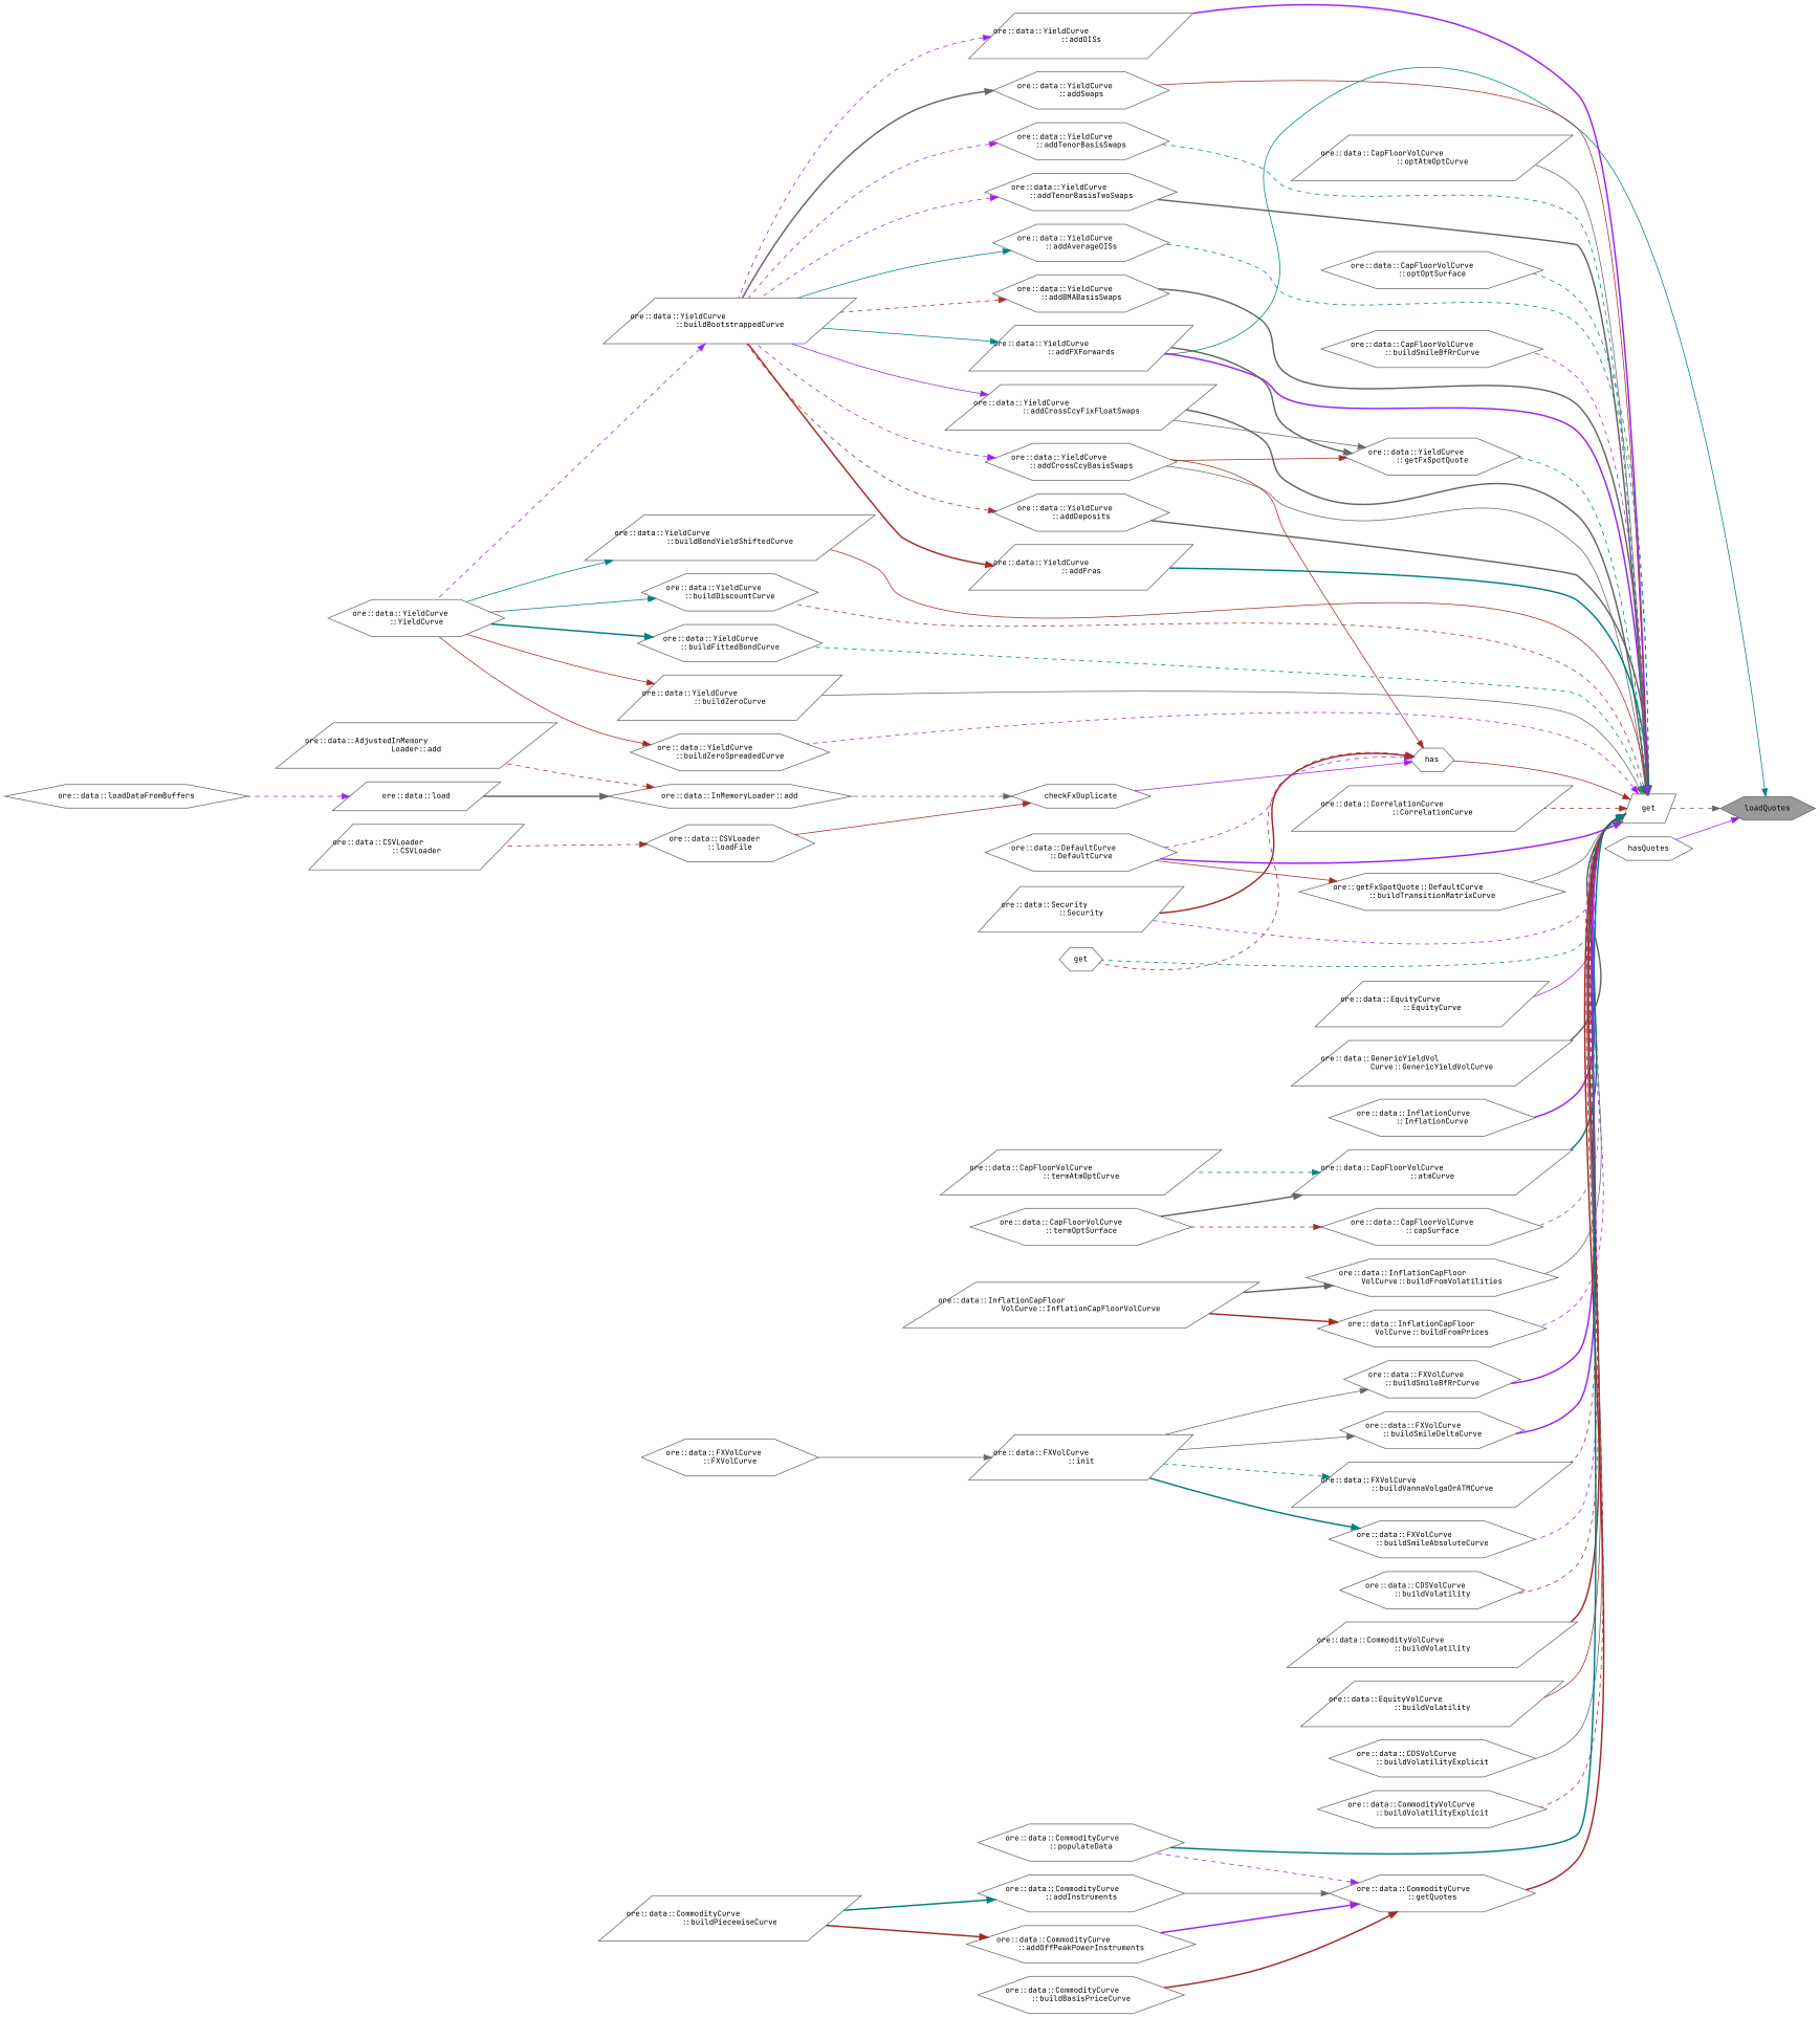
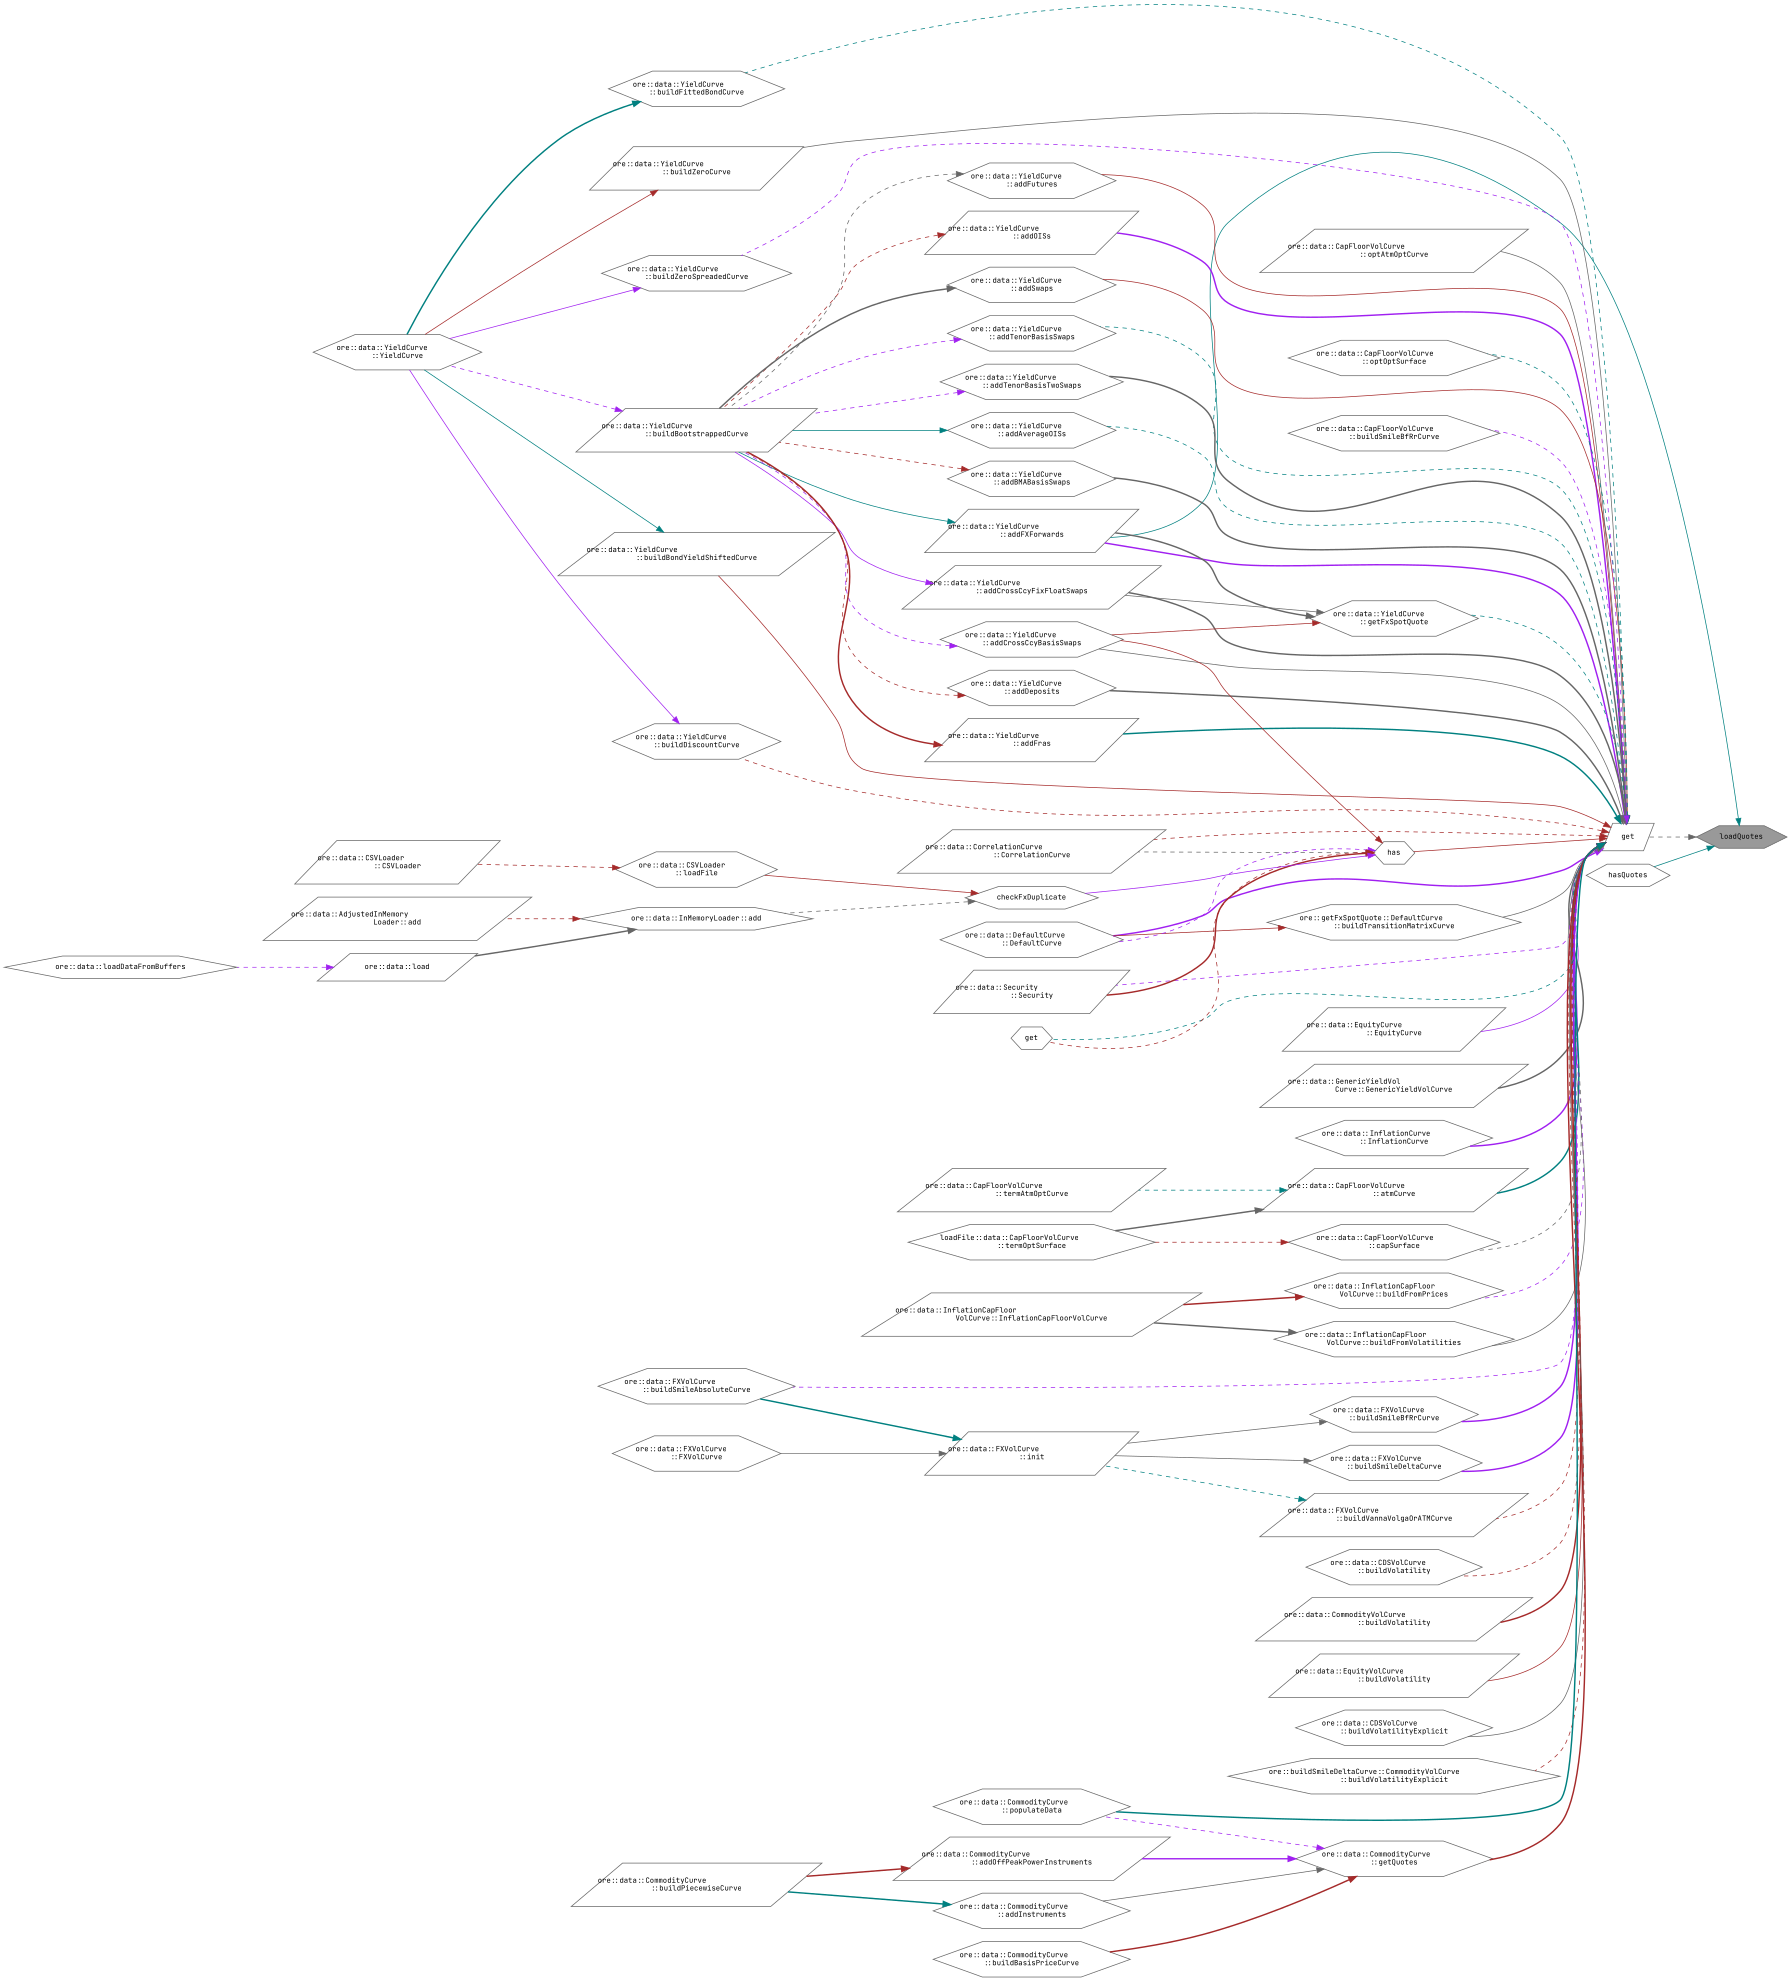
  digraph {
    fontname="JetBrains Mono"
    rankdir=RL
    node [color=grey40 fillcolor=white fontname="JetBrains Mono" fontsize=10 shape=hexagon style=filled]
    edge [color=brown dir=back fontname="JetBrains Mono" fontsize=10 labelfontname=Helvetica labelfontsize=10 style=dashed]
    n1 [color=gray40 fillcolor=grey60 fontcolor=black height=0.2 label=loadQuotes width=0.4]
    n2 [height=0.2 label="ore::data::YieldCurve\l::addFXForwards" shape=parallelogram width=0.4]
    n3 [height=0.2 label=get shape=parallelogram width=0.4]
    n4 [height=0.2 label=hasQuotes width=0.4]
    n5 [height=0.2 label="ore::data::YieldCurve\l::buildBootstrappedCurve" shape=parallelogram width=0.4]
    n6 [height=0.2 label="ore::data::CorrelationCurve\l::CorrelationCurve" shape=parallelogram width=0.4]
    n7 [height=0.2 label="ore::data::DefaultCurve\l::DefaultCurve" width=0.4]
    n8 [height=0.2 label="ore::data::EquityCurve\l::EquityCurve" shape=parallelogram width=0.4]
    n9 [height=0.2 label="ore::data::GenericYieldVol\lCurve::GenericYieldVolCurve" shape=parallelogram width=0.4]
    n10 [height=0.2 label="ore::data::InflationCurve\l::InflationCurve" width=0.4]
    n11 [height=0.2 label="ore::data::Security\l::Security" shape=parallelogram width=0.4]
    n12 [height=0.2 label="ore::data::YieldCurve\l::addAverageOISs" width=0.4]
    n13 [height=0.2 label="ore::data::YieldCurve\l::addBMABasisSwaps" width=0.4]
    n14 [height=0.2 label="ore::data::YieldCurve\l::addCrossCcyBasisSwaps" width=0.4]
    n15 [height=0.2 label="ore::data::YieldCurve\l::addCrossCcyFixFloatSwaps" shape=parallelogram width=0.4]
    n16 [height=0.2 label="ore::data::YieldCurve\l::addDeposits" width=0.4]
    n17 [height=0.2 label="ore::data::YieldCurve\l::addFras" shape=parallelogram width=0.4]
+   n18 [height=0.2 label="ore::data::YieldCurve\l::addFutures" width=0.4]
    n19 [height=0.2 label="ore::data::YieldCurve\l::addOISs" shape=parallelogram width=0.4]
    n20 [height=0.2 label="ore::data::YieldCurve\l::addSwaps" width=0.4]
    n21 [height=0.2 label="ore::data::YieldCurve\l::addTenorBasisSwaps" width=0.4]
    n22 [height=0.2 label="ore::data::YieldCurve\l::addTenorBasisTwoSwaps" width=0.4]
    n23 [height=0.2 label="ore::data::CapFloorVolCurve\l::atmCurve" shape=parallelogram width=0.4]
    n24 [height=0.2 label="ore::data::YieldCurve\l::buildBondYieldShiftedCurve" shape=parallelogram width=0.4]
    n25 [height=0.2 label="ore::data::YieldCurve\l::buildDiscountCurve" width=0.4]
    n26 [height=0.2 label="ore::data::YieldCurve\l::buildFittedBondCurve" width=0.4]
    n27 [height=0.2 label="ore::data::InflationCapFloor\lVolCurve::buildFromPrices" width=0.4]
    n28 [height=0.2 label="ore::data::InflationCapFloor\lVolCurve::buildFromVolatilities" width=0.4]
    n29 [height=0.2 label="ore::data::FXVolCurve\l::buildSmileAbsoluteCurve" width=0.4]
    n30 [height=0.2 label="ore::data::FXVolCurve\l::buildSmileBfRrCurve" width=0.4]
    n31 [height=0.2 label="ore::data::FXVolCurve\l::buildSmileDeltaCurve" width=0.4]
    n32 [height=0.2 label="ore::getFxSpotQuote::DefaultCurve\l::buildTransitionMatrixCurve" width=0.4]
    n33 [height=0.2 label="ore::data::FXVolCurve\l::buildVannaVolgaOrATMCurve" shape=parallelogram width=0.4]
    n34 [height=0.2 label="ore::data::CDSVolCurve\l::buildVolatility" width=0.4]
    n35 [height=0.2 label="ore::data::CommodityVolCurve\l::buildVolatility" shape=parallelogram width=0.4]
    n36 [height=0.2 label="ore::data::EquityVolCurve\l::buildVolatility" shape=parallelogram width=0.4]
    n37 [height=0.2 label="ore::data::CDSVolCurve\l::buildVolatilityExplicit" width=0.4]
-   n38 [height=0.2 label="ore::data::CommodityVolCurve\l::buildVolatilityExplicit" width=0.4]
+   n38 [height=0.2 label="ore::buildSmileDeltaCurve::CommodityVolCurve\l::buildVolatilityExplicit" width=0.4]
    n39 [height=0.2 label="ore::data::YieldCurve\l::buildZeroCurve" shape=parallelogram width=0.4]
    n40 [height=0.2 label="ore::data::YieldCurve\l::buildZeroSpreadedCurve" width=0.4]
    n41 [height=0.2 label="ore::data::CapFloorVolCurve\l::capSurface" width=0.4]
    n42 [height=0.2 label=get width=0.4]
    n43 [height=0.2 label="ore::data::YieldCurve\l::getFxSpotQuote" width=0.4]
    n44 [height=0.2 label="ore::data::CommodityCurve\l::getQuotes" width=0.4]
    n45 [height=0.2 label="ore::data::CommodityCurve\l::populateData" width=0.4]
    n46 [height=0.2 label=has width=0.4]
    n47 [height=0.2 label="ore::data::CapFloorVolCurve\l::optAtmOptCurve" shape=parallelogram width=0.4]
    n48 [height=0.2 label="ore::data::CapFloorVolCurve\l::optOptSurface" width=0.4]
    n49 [height=0.2 label="ore::data::CapFloorVolCurve\l::buildSmileBfRrCurve" width=0.4]
    n50 [height=0.2 label="ore::data::YieldCurve\l::YieldCurve" width=0.4]
    n51 [height=0.2 label="ore::data::CapFloorVolCurve\l::termAtmOptCurve" shape=parallelogram width=0.4]
-   n52 [height=0.2 label="ore::data::CapFloorVolCurve\l::termOptSurface" width=0.4]
+   n52 [height=0.2 label="loadFile::data::CapFloorVolCurve\l::termOptSurface" width=0.4]
    n53 [height=0.2 label="ore::data::InflationCapFloor\lVolCurve::InflationCapFloorVolCurve" shape=parallelogram width=0.4]
    n54 [height=0.2 label="ore::data::FXVolCurve\l::init" shape=parallelogram width=0.4]
    n55 [height=0.2 label="ore::data::CommodityCurve\l::addInstruments" width=0.4]
-   n56 [height=0.2 label="ore::data::CommodityCurve\l::addOffPeakPowerInstruments" width=0.4]
+   n56 [height=0.2 label="ore::data::CommodityCurve\l::addOffPeakPowerInstruments" shape=parallelogram width=0.4]
    n57 [height=0.2 label="ore::data::CommodityCurve\l::buildBasisPriceCurve" width=0.4]
    n58 [height=0.2 label=checkFxDuplicate width=0.4]
    n59 [height=0.2 label="ore::data::FXVolCurve\l::FXVolCurve" width=0.4]
    n60 [height=0.2 label="ore::data::CommodityCurve\l::buildPiecewiseCurve" shape=parallelogram width=0.4]
    n61 [height=0.2 label="ore::data::InMemoryLoader::add" width=0.4]
    n62 [height=0.2 label="ore::data::CSVLoader\l::loadFile" width=0.4]
    n63 [height=0.2 label="ore::data::AdjustedInMemory\lLoader::add" shape=parallelogram width=0.4]
    n64 [height=0.2 label="ore::data::load" shape=parallelogram width=0.4]
    n65 [height=0.2 label="ore::data::CSVLoader\l::CSVLoader" shape=parallelogram width=0.4]
    n66 [height=0.2 label="ore::data::loadDataFromBuffers" width=0.4]
    n1 -> n2 [color=teal style=solid]
    n1 -> n3 [color=gray40]
-   n1 -> n4 [color=purple style=solid]
+   n1 -> n4 [color=teal style=solid]
    n2 -> n5 [color=teal style=solid]
    n3 -> n2 [color=purple style=bold]
    n3 -> n6
    n3 -> n7 [color=purple style=bold]
    n3 -> n8 [color=purple style=solid]
    n3 -> n9 [color=gray40 style=bold]
    n3 -> n10 [color=purple style=bold]
    n3 -> n11 [color=purple]
    n3 -> n12 [color=teal]
    n3 -> n13 [color=gray40 style=bold]
    n3 -> n14 [color=gray40 style=solid]
    n3 -> n15 [color=gray40 style=bold]
    n3 -> n16 [color=gray40 style=bold]
    n3 -> n17 [color=teal style=bold]
+   n3 -> n18 [style=solid]
    n3 -> n19 [color=purple style=bold]
    n3 -> n20 [style=solid]
    n3 -> n21 [color=teal]
    n3 -> n22 [color=gray40 style=bold]
    n3 -> n23 [color=teal style=bold]
    n3 -> n24 [style=solid]
    n3 -> n25
    n3 -> n26 [color=teal]
    n3 -> n27 [color=purple]
    n3 -> n28 [color=gray40 style=solid]
    n3 -> n29 [color=purple]
    n3 -> n30 [color=purple style=bold]
    n3 -> n31 [color=purple style=bold]
    n3 -> n32 [color=gray40 style=solid]
    n3 -> n33
    n3 -> n34
    n3 -> n35 [style=bold]
    n3 -> n36 [style=solid]
    n3 -> n37 [color=gray40 style=solid]
    n3 -> n38
    n3 -> n39 [color=gray40 style=solid]
    n3 -> n40 [color=purple]
    n3 -> n41 [color=gray40]
    n3 -> n42 [color=teal]
    n3 -> n43 [color=teal]
    n3 -> n44 [style=bold]
    n3 -> n45 [color=teal style=bold]
    n3 -> n46 [style=solid]
    n3 -> n47 [color=gray40 style=solid]
    n3 -> n48 [color=teal]
    n3 -> n49 [color=purple]
    n5 -> n50 [color=purple]
    n12 -> n5 [color=teal style=solid]
    n13 -> n5
    n14 -> n5 [color=purple]
    n15 -> n5 [color=purple style=solid]
    n16 -> n5
    n17 -> n5 [style=bold]
-   n19 -> n5 [color=purple]
+   n18 -> n5 [color=gray40]
+   n19 -> n5
    n20 -> n5 [color=gray40 style=bold]
    n21 -> n5 [color=purple]
    n22 -> n5 [color=purple]
    n23 -> n51 [color=teal]
    n23 -> n52 [color=gray40 style=bold]
    n24 -> n50 [color=teal style=solid]
-   n25 -> n50 [color=teal style=solid]
+   n25 -> n50 [color=purple style=solid]
    n26 -> n50 [color=teal style=bold]
    n27 -> n53 [style=bold]
    n28 -> n53 [color=gray40 style=bold]
-   n29 -> n54 [color=teal style=bold]
+   n54 -> n29 [color=teal style=bold]
    n30 -> n54 [color=gray40 style=solid]
    n31 -> n54 [color=gray40 style=solid]
    n32 -> n7 [style=solid]
    n33 -> n54 [color=teal]
    n39 -> n50 [style=solid]
-   n40 -> n50 [style=solid]
+   n40 -> n50 [color=purple style=solid]
    n41 -> n52
    n43 -> n2 [color=gray40 style=bold]
    n43 -> n14 [style=solid]
    n43 -> n15 [color=gray40 style=solid]
    n44 -> n45 [color=purple]
    n44 -> n55 [color=gray40 style=solid]
    n44 -> n56 [color=purple style=bold]
    n44 -> n57 [style=bold]
+   n46 -> n6 [color=gray40]
    n46 -> n7 [color=purple]
    n46 -> n11 [style=bold]
    n46 -> n14 [style=solid]
    n46 -> n42
    n46 -> n58 [color=purple style=solid]
    n54 -> n59 [color=gray40 style=solid]
    n55 -> n60 [color=teal style=bold]
    n56 -> n60 [style=bold]
    n58 -> n61 [color=gray40]
    n58 -> n62 [style=solid]
    n61 -> n63
    n61 -> n64 [color=gray40 style=bold]
    n62 -> n65
    n64 -> n66 [color=purple]
  }
